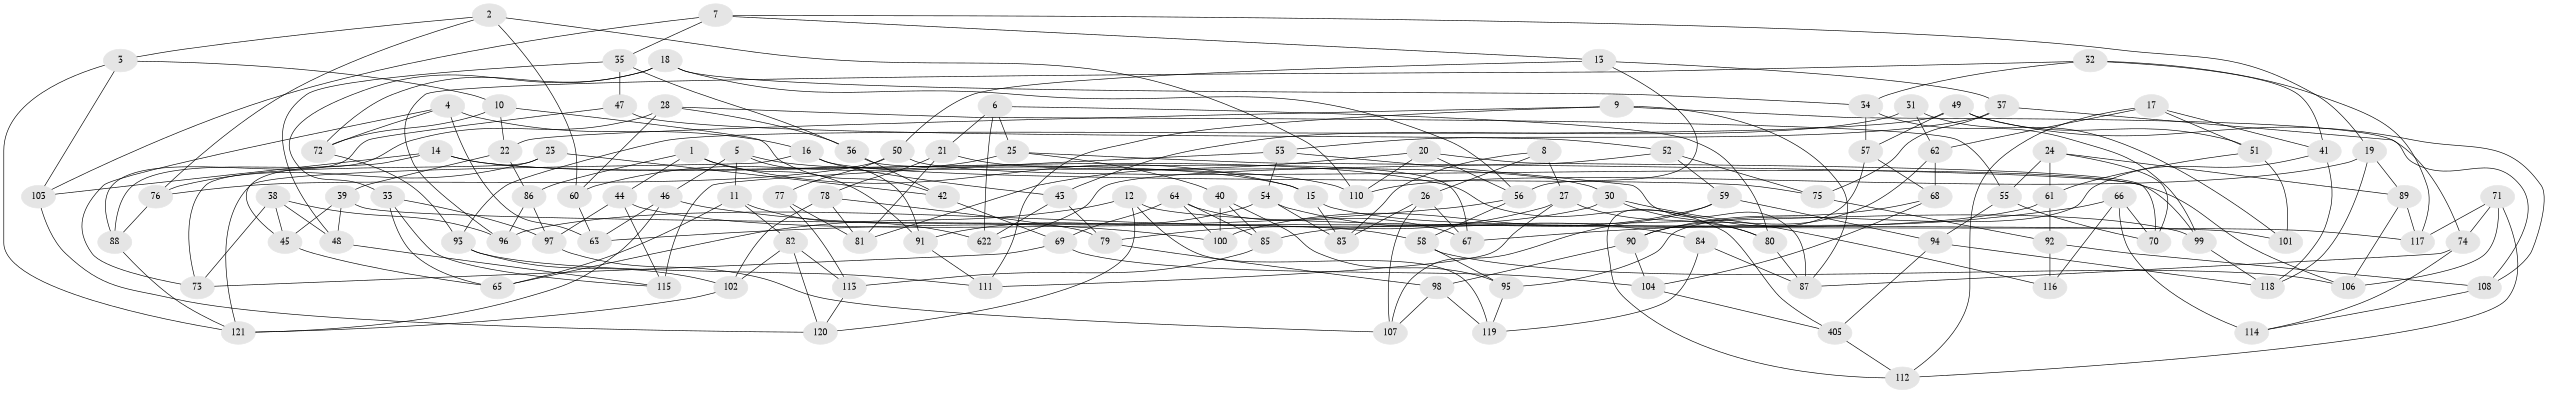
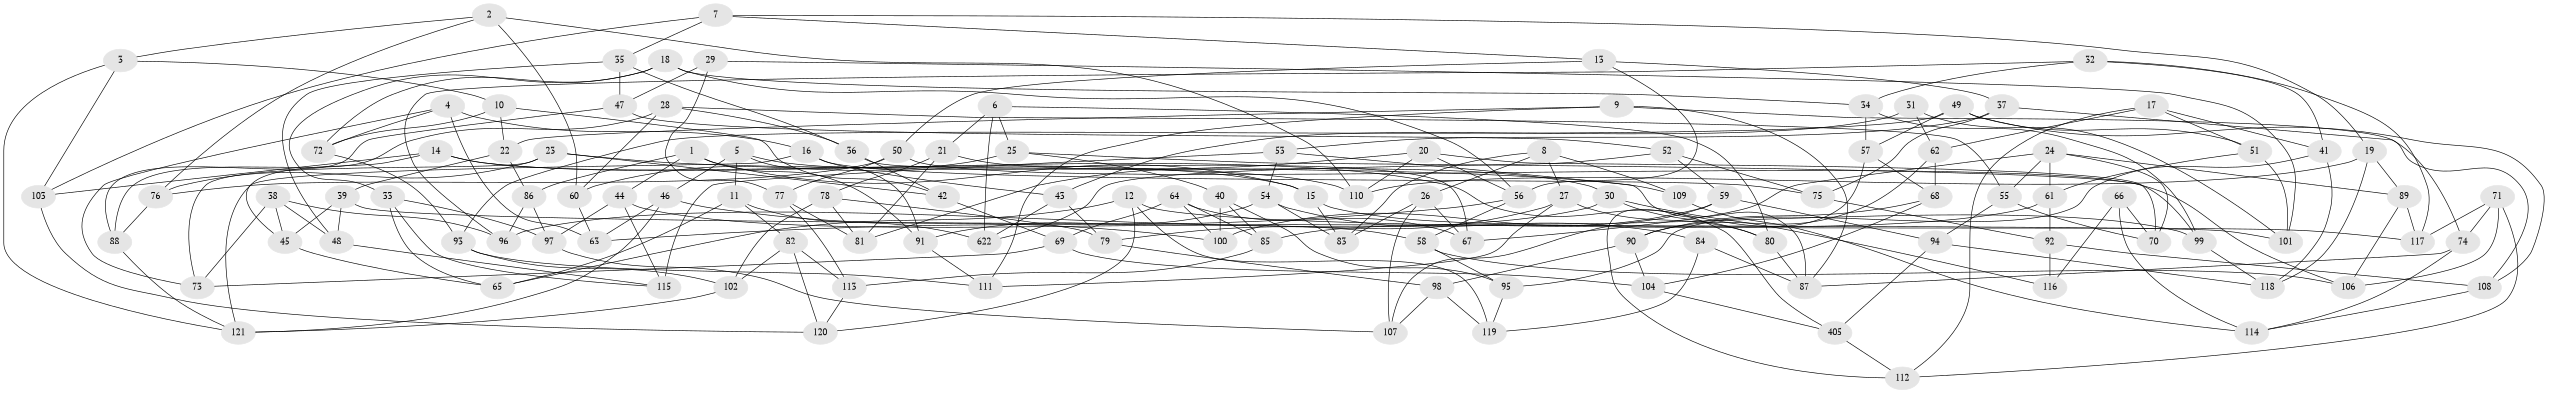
  graph {
    fontname="PT Serif"
    node [color=gray90 fontname="PT Serif" style=filled]
    edge [fontname="PT Serif"]
    1
    15
    44
    86
    91
    83
    99
    97
    115
    58
    96
    111
    2
    3
    60
    76
    110
    10
    103
    121
    63
    88
    72
    22
    42
    120
    4
    16
    73
    43
    75
    93
    5
    11
    46
    n36 [label=622]
    65
    82
    100
    6
    21
    25
    80
    81
    30
    78
    40
    87
    7
    13
    19
    35
    37
    50
    56
    89
    118
    36
    47
    48
    8
    26
    27
+   109
    67
    107
    79
    114
    9
    108
    39
    69
    113
    102
    12
    117
    119
    53
    74
    77
    106
    14
    45
    n84 [label=405]
    112
    92
    17
    41
    51
    62
    95
    61
    101
    68
    90
    18
    33
    34
    57
    20
    70
    116
    23
    24
    55
    94
    85
    98
    28
+   29
    31
    52
    32
    54
    38
    104
    59
    49
    84
    64
    66
    71
    1 -- 15
    1 -- 44
    1 -- 86
    1 -- 91
    15 -- 83
    15 -- 99
    44 -- 97
    44 -- 115
    44 -- 58
    86 -- 97
    86 -- 96
    91 -- 111
    99 -- 118
    97 -- 107
    58 -- 106
    58 -- 95
    2 -- 3
    2 -- 60
    2 -- 76
    2 -- 110
    3 -- 10
    3 -- 103
    3 -- 121
    60 -- 63
    76 -- 88
    10 -- 72
    10 -- 22
    10 -- 42
    103 -- 120
    88 -- 121
    72 -- 93
    22 -- 86
    22 -- 39
    42 -- 69
    4 -- 63
    4 -- 72
    4 -- 16
    4 -- 73
    16 -- 121
    16 -- 43
    16 -- 75
    43 -- n36
    43 -- 79
    75 -- 92
    93 -- 111
    93 -- 102
    5 -- 91
    5 -- 110
    5 -- 11
    5 -- 46
    11 -- n36
    11 -- 65
    11 -- 82
    46 -- 121
    46 -- 63
    46 -- 100
    82 -- 120
    82 -- 113
    82 -- 102
    6 -- n36
    6 -- 21
    6 -- 25
    6 -- 80
    21 -- 81
    21 -- 30
    21 -- 78
    25 -- 99
    25 -- 60
    25 -- 40
    80 -- 87
    30 -- 96
    30 -- 80
    30 -- 116
    78 -- 81
    78 -- 79
    78 -- 102
    40 -- 100
    40 -- 95
    40 -- 85
    7 -- 103
    7 -- 13
    7 -- 19
    7 -- 35
    13 -- 37
    13 -- 50
    13 -- 56
    19 -- 110
    19 -- 89
    19 -- 118
    35 -- 36
    35 -- 47
    35 -- 48
    37 -- 75
    37 -- 53
    37 -- 74
    50 -- 76
    50 -- 77
    50 -- 106
    56 -- 58
    56 -- 63
    89 -- 117
    89 -- 106
    36 -- 42
    36 -- 67
    47 -- 88
    47 -- 52
    48 -- 115
    8 -- 83
    8 -- 26
    8 -- 27
+   8 -- 109
    26 -- 83
    26 -- 67
    26 -- 107
    27 -- 111
    27 -- 80
    27 -- 79
+   109 -- 114
    79 -- 98
    9 -- 111
    9 -- 22
    9 -- 87
    9 -- 108
    108 -- 114
    39 -- 48
    39 -- 45
    39 -- 101
    69 -- 73
    69 -- 104
    113 -- 120
    102 -- 121
    12 -- 120
    12 -- 65
    12 -- 117
    12 -- 119
    53 -- 115
    53 -- 87
    53 -- 54
    74 -- 87
    74 -- 114
    77 -- 81
    77 -- 113
    14 -- 15
    14 -- 103
    14 -- 45
    14 -- n84
    45 -- 65
    n84 -- 112
    92 -- 108
    92 -- 116
    17 -- 112
    17 -- 41
    17 -- 51
    17 -- 62
    41 -- 118
    41 -- 95
    51 -- 61
    51 -- 101
    62 -- 68
    62 -- 90
    95 -- 119
    61 -- 92
    61 -- 85
    68 -- 90
    68 -- 104
    90 -- 98
    90 -- 104
    18 -- 72
    18 -- 56
    18 -- 33
    18 -- 34
    33 -- 97
    33 -- 115
    33 -- 65
    34 -- 99
    34 -- 57
    57 -- 112
    57 -- 68
    20 -- 110
    20 -- 81
    20 -- 56
    20 -- 70
    23 -- 76
    23 -- 42
    23 -- 73
+   23 -- 109
    24 -- 89
    24 -- 61
    24 -- 70
    24 -- 55
    55 -- 70
    55 -- 94
    94 -- 118
    94 -- n84
    85 -- 113
    98 -- 107
    98 -- 119
    28 -- 60
    28 -- 88
    28 -- 36
    28 -- 55
+   29 -- 47
+   29 -- 77
+   29 -- 101
    31 -- 43
    31 -- 62
    31 -- 101
    52 -- 75
    52 -- n36
    52 -- 59
    32 -- 96
    32 -- 117
    32 -- 41
    32 -- 34
    54 -- 91
    54 -- 83
    54 -- 84
    38 -- 96
    38 -- 73
    38 -- 48
    38 -- 45
    104 -- n84
    59 -- 100
    59 -- 107
    59 -- 94
    49 -- 93
    49 -- 108
    49 -- 51
    49 -- 57
    84 -- 87
    84 -- 119
    64 -- 100
    64 -- 67
    64 -- 69
    64 -- 85
-   66 -- 67
+   24 -- 67
    66 -- 114
    66 -- 70
    66 -- 116
    71 -- 117
    71 -- 74
    71 -- 106
    71 -- 112
  }
